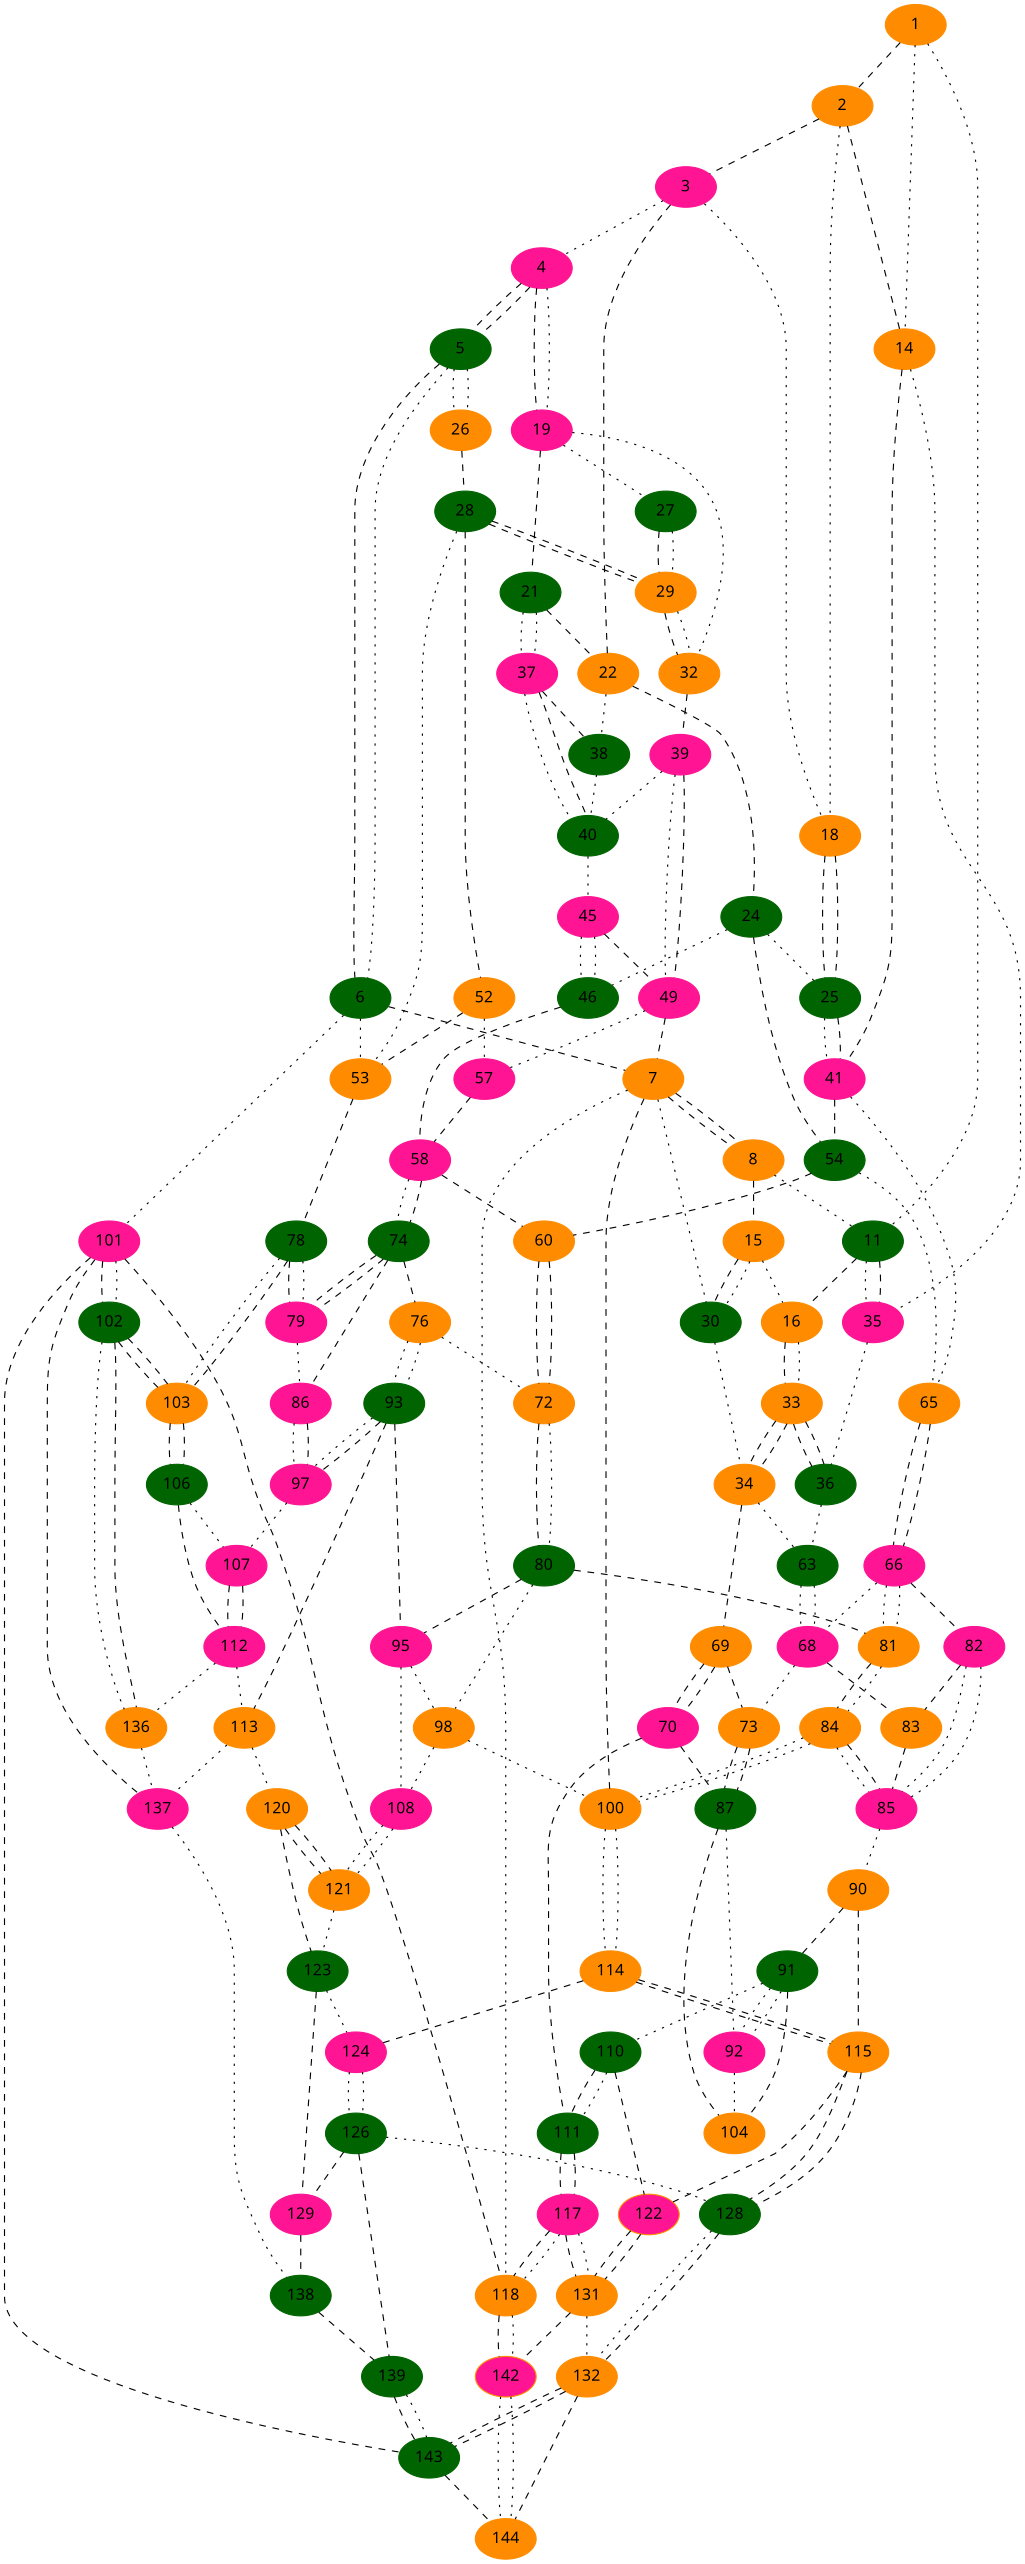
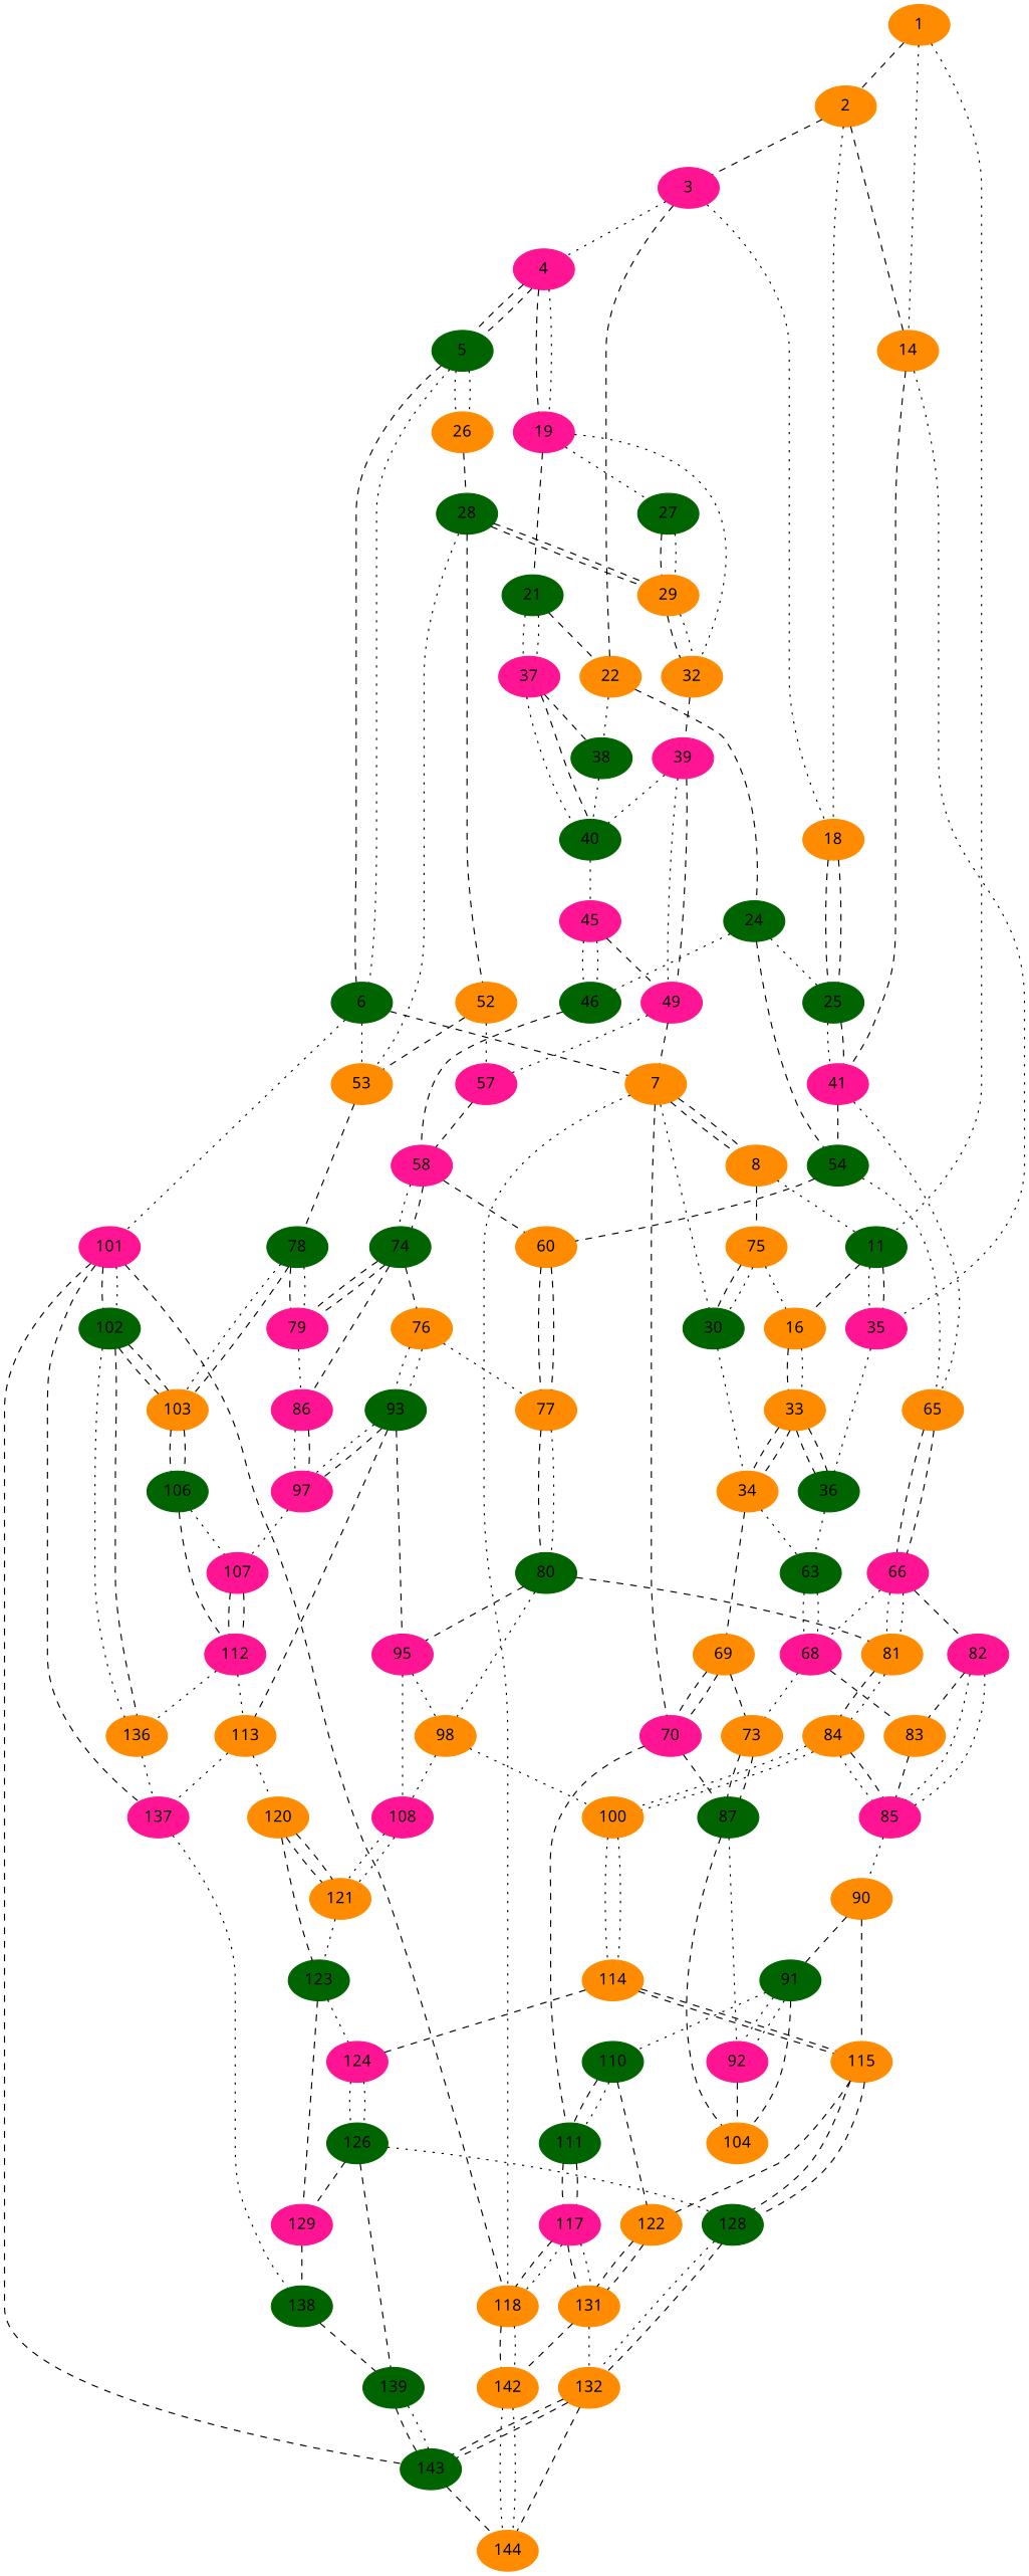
  graph {
    fontname="Noto Sans"
    node [color=darkorange fontname="Noto Sans" style=filled]
    edge [fontname="Noto Sans" style=dashed]
    1 [super="+10"]
    2 [super="+13"]
    11 [color=darkgreen super="+12"]
    14 [super="+43"]
    3 [color=deeppink super="+17"]
    18
    16
    35 [color=deeppink super="+48"]
    41 [color=deeppink super="+42"]
    4 [color=deeppink]
    22 [super="+23"]
    25 [color=darkgreen]
    5 [color=darkgreen]
    19 [color=deeppink super="+20"]
    24 [color=darkgreen super="+47"]
    38 [color=darkgreen]
    6 [color=darkgreen]
    26
    21 [color=darkgreen]
    27 [color=darkgreen]
    32
    7 [super="+31"]
    53 [super="+55"]
    101 [color=deeppink super="+146"]
    28 [color=darkgreen super="+51"]
    8 [super="+9"]
    30 [color=darkgreen]
    70 [color=deeppink super="+71"]
    118
    78 [color=darkgreen]
    102 [color=darkgreen]
    137 [color=deeppink super="+140"]
    143 [color=darkgreen super="+145"]
-   15
+   15 [label=75]
    34 [super="+64"]
    87 [color=darkgreen super="+88"]
    111 [color=darkgreen]
-   142 [fillcolor=deeppink]
+   142
    33
    36 [color=darkgreen super="+62"]
    54 [color=darkgreen super="+61"]
    65
    37 [color=deeppink]
    29
    39 [color=deeppink]
    40 [color=darkgreen super="+44"]
    46 [color=darkgreen]
    58 [color=deeppink super="+59"]
    60
    52 [super="+56"]
    57 [color=deeppink]
    63 [color=darkgreen]
    69
    49 [color=deeppink super="+50"]
    68 [color=deeppink super="+72"]
    73
    45 [color=deeppink]
    66 [color=deeppink super="+67"]
    74 [color=darkgreen super="+75"]
    79 [color=deeppink]
    103
-   77 [label=72]
+   77
    76
    86 [color=deeppink]
    80 [color=darkgreen super="+96"]
    83
    81
    82 [color=deeppink]
    84
    85 [color=deeppink super="+89"]
    92 [color=deeppink]
    104
    117 [color=deeppink]
    93 [color=darkgreen super="+94"]
    97 [color=deeppink]
    95 [color=deeppink super="+105"]
    113 [super="+119"]
    98 [super="+99"]
    106 [color=darkgreen]
    108 [color=deeppink]
    100
    90
    114
    91 [color=darkgreen super="+109"]
    115 [super="+116"]
    107 [color=deeppink]
    110 [color=darkgreen]
-   122 [fillcolor=deeppink]
+   122
    128 [color=darkgreen]
    120
    121
    112 [color=deeppink super="+135"]
    124 [color=deeppink]
    136
    138 [color=darkgreen super="+141"]
    144
    123 [color=darkgreen super="+125"]
    131 [super="+134"]
    126 [color=darkgreen super="+127"]
    132 [super="+133"]
    129 [color=deeppink super="+130"]
    139 [color=darkgreen]
    1 -- 2
    1 -- 11 [style=dotted]
    1 -- 14 [style=dotted]
    2 -- 14
    2 -- 3
    2 -- 18 [style=dotted]
    11 -- 16
    11 -- 35 [style=dotted]
    11 -- 35
    14 -- 35 [style=dotted]
    14 -- 41
    3 -- 18 [style=dotted]
    3 -- 4 [style=dotted]
    3 -- 22
    18 -- 25
    18 -- 25
    16 -- 33
    16 -- 33 [style=dotted]
    35 -- 36 [style=dotted weight=2]
    41 -- 54
    41 -- 65 [style=dotted]
    4 -- 5
    4 -- 5
    4 -- 19
    4 -- 19 [style=dotted]
    22 -- 24
    22 -- 38 [style=dotted]
    25 -- 41 [style=dotted]
    25 -- 41
    5 -- 6
    5 -- 6 [style=dotted]
    5 -- 26 [style=dotted]
    5 -- 26 [style=dotted]
    19 -- 21
    19 -- 27 [style=dotted]
    19 -- 32 [style=dotted]
    24 -- 25 [style=dotted]
    24 -- 54
    24 -- 46 [style=dotted]
    38 -- 40 [style=dotted]
    6 -- 7
    6 -- 53 [style=dotted]
    6 -- 101 [style=dotted]
    26 -- 28
    21 -- 22
    21 -- 37 [style=dotted]
    21 -- 37 [style=dotted]
    27 -- 29
    27 -- 29 [style=dotted]
    32 -- 39
    7 -- 8
    7 -- 8
    7 -- 30 [style=dotted]
-   7 -- 100
+   7 -- 70
    7 -- 118 [style=dotted]
    53 -- 78
    101 -- 118
    101 -- 102
    101 -- 102 [style=dotted]
    101 -- 137
    101 -- 143
    28 -- 53 [style=dotted]
    28 -- 29
    28 -- 29
    28 -- 52
    8 -- 11 [style=dotted]
    8 -- 15
    30 -- 34 [style=dotted]
    70 -- 87
    70 -- 111
    118 -- 142
    118 -- 142 [style=dotted]
    78 -- 79
    78 -- 79 [style=dotted]
    78 -- 103 [style=dotted]
    78 -- 103
    102 -- 103
    102 -- 103
    102 -- 136 [style=dotted]
    102 -- 136
    137 -- 138 [style=dotted]
    143 -- 144
    15 -- 16 [style=dotted]
    15 -- 30
    15 -- 30 [style=dotted]
    34 -- 63 [style=dotted]
    34 -- 69
    87 -- 92 [style=dotted]
    87 -- 104
    111 -- 117
    111 -- 117
    142 -- 144 [style=dotted]
    142 -- 144 [style=dotted]
    33 -- 34
    33 -- 34
    33 -- 36
    33 -- 36
    36 -- 63 [style=dotted]
    54 -- 65 [style=dotted]
    54 -- 60
    65 -- 66
    65 -- 66
    37 -- 38
    37 -- 40 [style=dotted]
    37 -- 40
    29 -- 32
    29 -- 32 [style=dotted]
    39 -- 40 [style=dotted]
    39 -- 49 [style=dotted]
    39 -- 49
    40 -- 45 [style=dotted]
    46 -- 58
    58 -- 60
    58 -- 74 [style=dotted]
    58 -- 74
    60 -- 77
    60 -- 77
    52 -- 53
    52 -- 57 [style=dotted]
    57 -- 58
    63 -- 68 [style=dotted]
    63 -- 68 [style=dotted]
    69 -- 70
    69 -- 70
    69 -- 73
    49 -- 7
    49 -- 57 [style=dotted]
    68 -- 73 [style=dotted]
    68 -- 83
    73 -- 87
    73 -- 87
    45 -- 46 [style=dotted]
    45 -- 46 [style=dotted]
    45 -- 49
    66 -- 68 [style=dotted]
    66 -- 81 [style=dotted]
    66 -- 81 [style=dotted]
    66 -- 82
    74 -- 79
    74 -- 79
    74 -- 76
    74 -- 86
    79 -- 86 [style=dotted]
    103 -- 106
    103 -- 106
    77 -- 80
    77 -- 80 [style=dotted]
    76 -- 77 [style=dotted]
    76 -- 93 [style=dotted]
    76 -- 93 [style=dotted]
    86 -- 97 [style=dotted]
    86 -- 97
    80 -- 81
    80 -- 95
    80 -- 98 [style=dotted]
    83 -- 85
    81 -- 84
    81 -- 84 [style=dotted]
    82 -- 83
    82 -- 85 [style=dotted]
    82 -- 85 [style=dotted]
    84 -- 85 [style=dotted]
    84 -- 85
    84 -- 100 [style=dotted]
    84 -- 100 [style=dotted]
    85 -- 90 [style=dotted]
-   92 -- 104 [style=dotted]
+   92 -- 104
    117 -- 118
    117 -- 118 [style=dotted]
    117 -- 131
    117 -- 131 [style=dotted]
    93 -- 97 [style=dotted]
    93 -- 97
    93 -- 95
    93 -- 113
    97 -- 107 [style=dotted]
    95 -- 98 [style=dotted]
    95 -- 108 [style=dotted]
    113 -- 137 [style=dotted]
    113 -- 120 [style=dotted]
    98 -- 108 [style=dotted]
    98 -- 100 [style=dotted]
    106 -- 107 [style=dotted]
    106 -- 112
    108 -- 121 [style=dotted]
    108 -- 121 [style=dotted]
    100 -- 114 [style=dotted]
    100 -- 114 [style=dotted]
    90 -- 91
    90 -- 115
    114 -- 115
    114 -- 115
    114 -- 124
    91 -- 92 [style=dotted]
    91 -- 92 [style=dotted]
    91 -- 104
    91 -- 110 [style=dotted]
    115 -- 122
    115 -- 128
    115 -- 128
    107 -- 112
    107 -- 112
    110 -- 111
    110 -- 111 [style=dotted]
    110 -- 122
    122 -- 131
    122 -- 131
    128 -- 132 [style=dotted]
    128 -- 132
    120 -- 121
    120 -- 121
    120 -- 123
    121 -- 123 [style=dotted]
    112 -- 113 [style=dotted]
    112 -- 136 [style=dotted]
    124 -- 126 [style=dotted]
    124 -- 126 [style=dotted]
    136 -- 137 [style=dotted]
    138 -- 139
    123 -- 124 [style=dotted]
    123 -- 129
    131 -- 142
    131 -- 132 [style=dotted]
    126 -- 128 [style=dotted]
    126 -- 129
    126 -- 139
    132 -- 143
    132 -- 143
    132 -- 144
    129 -- 138 [weight=2]
    139 -- 143
    139 -- 143 [style=dotted]
  }
